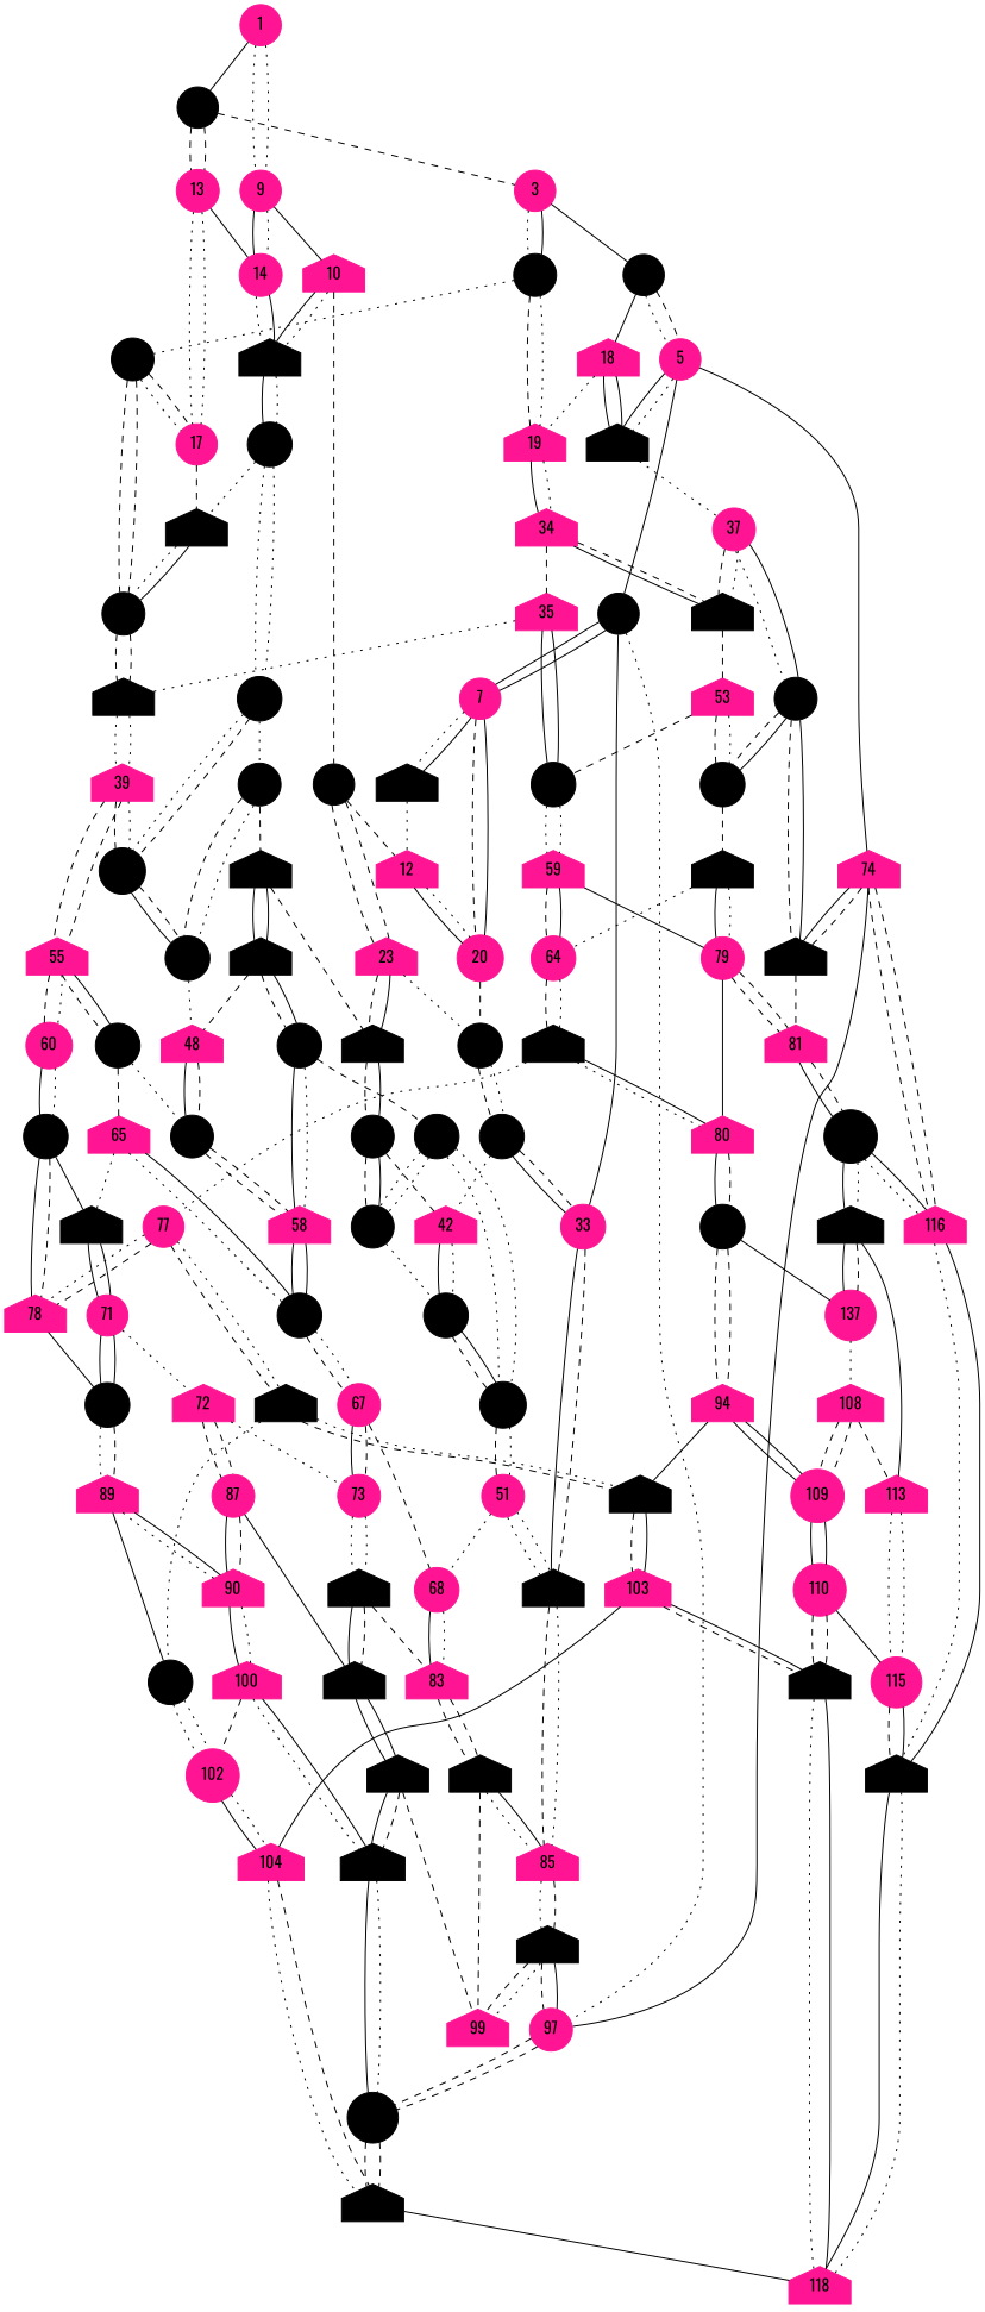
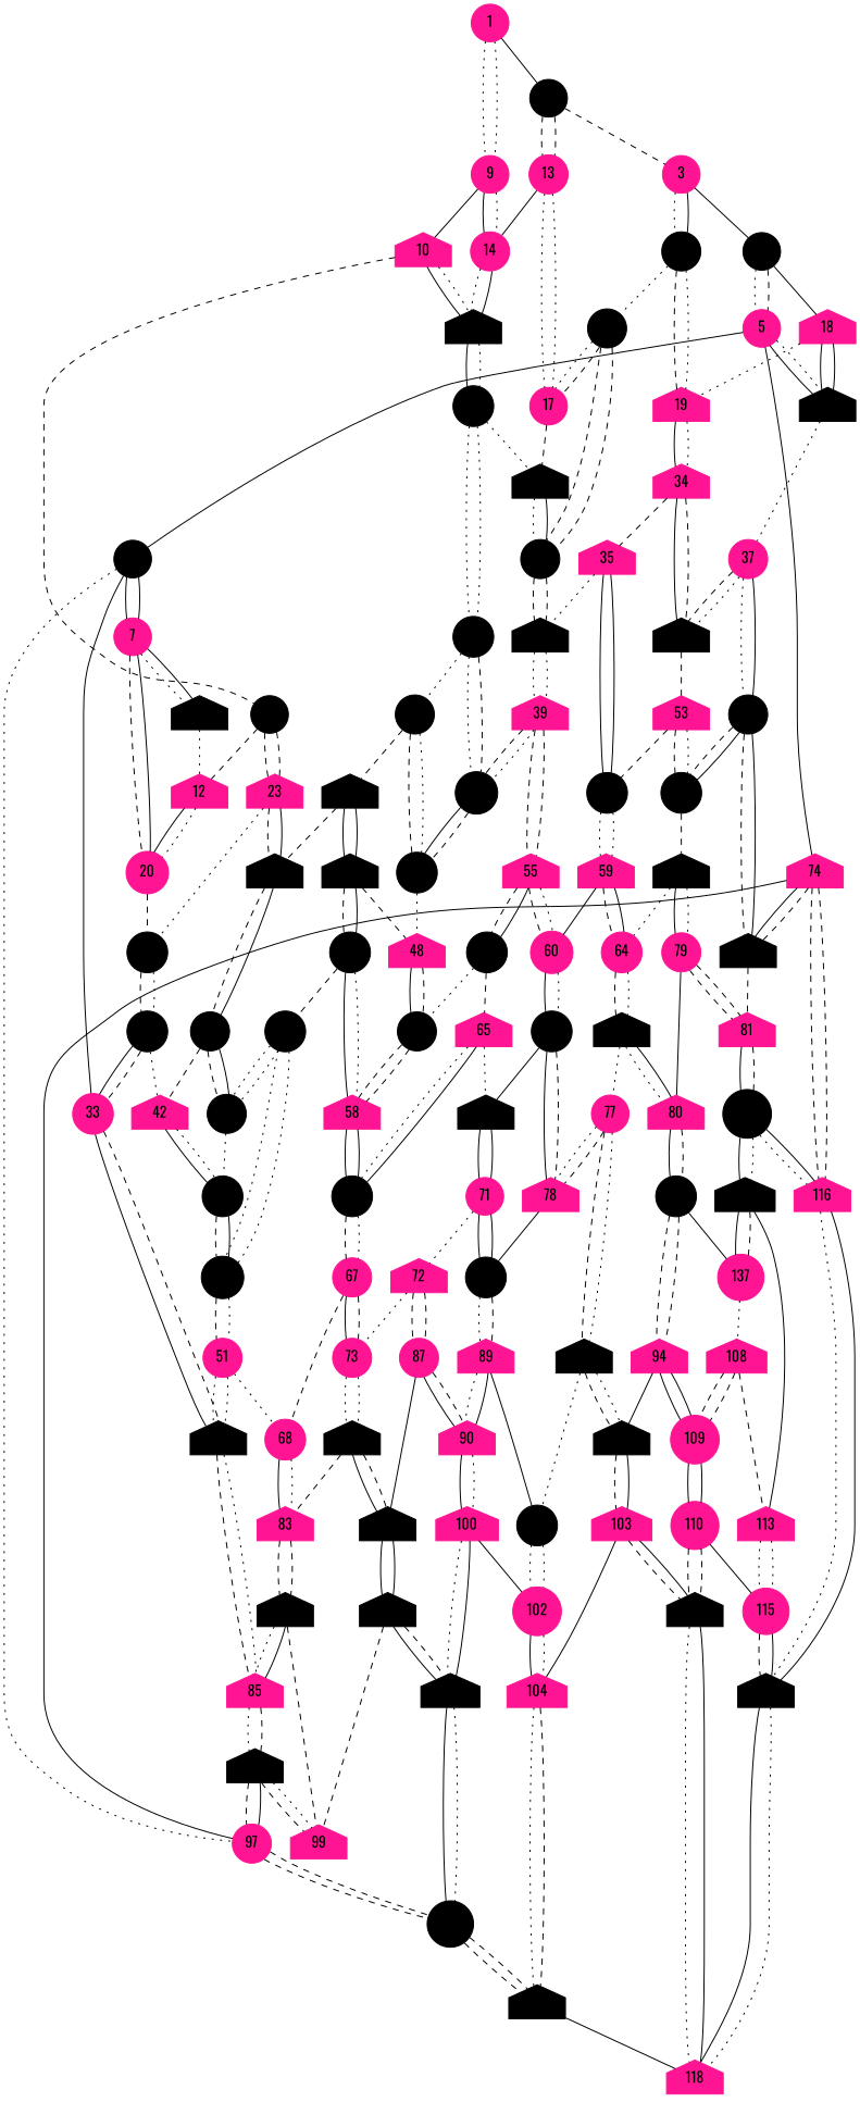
  graph {
    fontname=Oswald
    node [color=deeppink fontname=Oswald shape=circle style=filled]
    edge [fontname=Oswald style=dashed]
    2 [color=black]
    1
    9
    3
    13
    10 [shape=house]
    14
    4 [color=black]
    15 [color=black]
    17
    5
    18 [shape=house]
    16 [color=black]
    19 [shape=house]
    6 [color=black]
    21 [color=black shape=house]
    74 [shape=house]
    7
    33
    97
    37
    75 [color=black shape=house]
    116 [shape=house]
    8 [color=black shape=house]
    20
    52 [color=black shape=house]
    112 [color=black]
    12 [shape=house]
    24 [color=black]
    11 [color=black]
    22 [color=black shape=house]
    23 [shape=house]
    25 [color=black]
    29 [color=black shape=house]
    30 [color=black shape=house]
    31 [color=black]
    34 [shape=house]
    36 [color=black shape=house]
    35 [shape=house]
    38 [color=black shape=house]
    32 [color=black]
    61 [color=black]
    26 [color=black]
    41 [color=black]
    42 [shape=house]
    27 [color=black]
    40 [color=black]
    28 [color=black shape=house]
    43 [color=black]
    44 [color=black shape=house]
    48 [shape=house]
    45 [color=black]
    47 [color=black]
    39 [shape=house]
    49 [color=black]
    85 [shape=house]
    54 [color=black]
    53 [shape=house]
    59 [shape=house]
    55 [shape=house]
    62 [color=black]
    56 [color=black]
    60
    50 [color=black]
    57 [color=black]
    46 [color=black]
    58 [shape=house]
    66 [color=black]
    51
    68
    83 [shape=house]
    96 [color=black shape=house]
    63 [color=black shape=house]
    64
    65 [shape=house]
    69 [color=black]
    70 [color=black shape=house]
    67
    76 [color=black shape=house]
    78 [shape=house]
    81 [shape=house]
    79
    80 [shape=house]
    77
    71
    73
    82 [color=black shape=house]
    84 [color=black shape=house]
    86 [color=black]
    72 [shape=house]
    87
    89 [shape=house]
    88 [color=black shape=house]
    90 [shape=house]
    117 [color=black shape=house]
    105 [color=black]
    91 [color=black shape=house]
    93 [color=black]
    92 [color=black]
    95 [color=black shape=house]
    94 [shape=house]
    n102 [label=137]
    106 [color=black shape=house]
    98 [color=black shape=house]
    99 [shape=house]
    100 [shape=house]
    101 [color=black shape=house]
    102
    103 [shape=house]
    104 [shape=house]
    109
    108 [shape=house]
    110
    111 [color=black shape=house]
    114 [color=black shape=house]
    118 [shape=house]
    113 [shape=house]
    115
    2 -- 3
    2 -- 13
    2 -- 13
    1 -- 2 [style=solid]
    1 -- 9 [style=dotted]
    1 -- 9 [style=dotted]
    9 -- 10 [style=solid]
    9 -- 14 [style=solid]
    9 -- 14 [style=dotted]
    3 -- 4 [style=solid]
    3 -- 15 [style=dotted]
    3 -- 15 [style=solid]
    13 -- 14 [style=solid]
    13 -- 17 [style=dotted]
    13 -- 17 [style=dotted]
    10 -- 11
    10 -- 22 [style=solid]
    10 -- 22 [style=dotted]
    14 -- 22 [style=dotted]
    14 -- 22 [style=solid]
    4 -- 5 [style=dotted]
    4 -- 5
    4 -- 18 [style=solid]
    15 -- 16 [style=dotted]
    15 -- 19
    15 -- 19 [style=dotted]
    17 -- 30
    5 -- 6 [style=solid]
    5 -- 21 [style=solid]
    5 -- 21 [style=dotted]
    5 -- 74 [style=solid]
    18 -- 19 [style=dotted]
    18 -- 21 [style=solid]
    18 -- 21 [style=solid]
    16 -- 17 [style=dotted]
    16 -- 17
    16 -- 31
    16 -- 31
    19 -- 34 [style=solid]
    19 -- 34 [style=dotted]
    6 -- 7 [style=solid]
    6 -- 7 [style=solid]
    6 -- 33 [style=solid]
    6 -- 97 [style=dotted]
    21 -- 37 [style=dotted]
    74 -- 97 [style=solid]
    74 -- 75 [style=solid]
    74 -- 75
    74 -- 116
    74 -- 116
    7 -- 8 [style=dotted]
    7 -- 8 [style=solid]
    7 -- 20
    7 -- 20 [style=solid]
    33 -- 52 [style=solid]
    33 -- 52
    97 -- 112
    97 -- 112
    37 -- 38
    37 -- 38 [style=dotted]
    37 -- 61 [style=dotted]
    37 -- 61 [style=solid]
    75 -- 81
    116 -- 117 [style=dotted]
    116 -- 117 [style=solid]
    8 -- 12 [style=dotted]
    20 -- 24
    52 -- 85
    52 -- 85 [style=dotted]
    112 -- 114
    112 -- 114
    12 -- 20 [style=solid]
    12 -- 20 [style=dotted]
    24 -- 32
    24 -- 32 [style=dotted]
    11 -- 12
    11 -- 23
    11 -- 23
    22 -- 25 [style=solid]
    22 -- 25 [style=dotted]
    23 -- 24 [style=dotted]
    23 -- 29
    23 -- 29 [style=solid]
    25 -- 30 [style=dotted]
    25 -- 26 [style=dotted]
    25 -- 26 [style=dotted]
    29 -- 41
    29 -- 41 [style=solid]
    30 -- 31 [style=dotted]
    30 -- 31 [style=solid]
    31 -- 36
    31 -- 36
    34 -- 35
    34 -- 38 [style=solid]
    34 -- 38
    36 -- 39 [style=dotted]
    36 -- 39 [style=dotted]
    35 -- 36 [style=dotted]
    35 -- 54 [style=solid]
    35 -- 54 [style=solid]
    38 -- 53
    32 -- 33 [style=solid]
    32 -- 33
    32 -- 42 [style=dotted]
    61 -- 75
    61 -- 75 [style=solid]
    61 -- 62
    61 -- 62 [style=solid]
    26 -- 27 [style=dotted]
    26 -- 40 [style=dotted]
    26 -- 40
    41 -- 42
    41 -- 47
    41 -- 47 [style=solid]
    42 -- 49 [style=solid]
    42 -- 49 [style=dotted]
    27 -- 28
    27 -- 43
    27 -- 43 [style=dotted]
    40 -- 43 [style=solid]
    40 -- 43
    28 -- 29
    28 -- 44 [style=solid]
    28 -- 44 [style=solid]
    43 -- 48 [style=dotted]
    44 -- 48
    44 -- 45
    44 -- 45 [style=solid]
    48 -- 57 [style=solid]
    48 -- 57
    45 -- 46
    45 -- 58 [style=solid]
    45 -- 58 [style=dotted]
    47 -- 49 [style=dotted]
    39 -- 40
    39 -- 40 [style=dotted]
    39 -- 55
    39 -- 55
    49 -- 50
    49 -- 50 [style=solid]
    85 -- 96 [style=dotted]
    85 -- 96
    54 -- 59 [style=dotted]
    54 -- 59 [style=dotted]
    53 -- 54
    53 -- 62
    53 -- 62 [style=dotted]
-   59 -- 79 [style=solid]
+   59 -- 60 [style=solid]
    59 -- 64
    59 -- 64 [style=solid]
    55 -- 56
    55 -- 56 [style=solid]
    55 -- 60
    55 -- 60 [style=dotted]
    62 -- 63
    56 -- 57 [style=dotted]
    56 -- 65
    60 -- 69 [style=solid]
    60 -- 69 [style=dotted]
    50 -- 51
    50 -- 51 [style=dotted]
    57 -- 58
    57 -- 58
    46 -- 47 [style=dotted]
    46 -- 47 [style=dotted]
    46 -- 50 [style=dotted]
    46 -- 50 [style=dotted]
    58 -- 66 [style=solid]
    58 -- 66 [style=solid]
    66 -- 67
    66 -- 67 [style=dotted]
    51 -- 52 [style=dotted]
    51 -- 52 [style=dotted]
    51 -- 68 [style=dotted]
    68 -- 83 [style=solid]
    68 -- 83 [style=dotted]
    83 -- 84
    83 -- 84
    96 -- 97
    96 -- 97 [style=solid]
    96 -- 99
    96 -- 99 [style=dotted]
    63 -- 64 [style=dotted]
    63 -- 79 [style=solid]
    63 -- 79 [style=dotted]
    64 -- 76
    64 -- 76 [style=dotted]
    65 -- 66 [style=dotted]
    65 -- 66 [style=solid]
    65 -- 70 [style=dotted]
    69 -- 70 [style=solid]
    69 -- 78 [style=solid]
    69 -- 78
    70 -- 71 [style=solid]
    70 -- 71 [style=solid]
    67 -- 68
    67 -- 73 [style=solid]
    67 -- 73
    76 -- 80 [style=dotted]
    76 -- 80 [style=solid]
    76 -- 77 [style=dotted]
    78 -- 86 [style=solid]
    81 -- 105 [style=solid]
    81 -- 105
    79 -- 81
    79 -- 81
    79 -- 80 [style=solid]
    80 -- 93 [style=solid]
    80 -- 93
    77 -- 78 [style=dotted]
    77 -- 78
    77 -- 91
    77 -- 91 [style=dotted]
    71 -- 86 [style=solid]
    71 -- 86 [style=solid]
    71 -- 72 [style=dotted]
    73 -- 82 [style=dotted]
    73 -- 82 [style=dotted]
    82 -- 83
    82 -- 88 [style=solid]
    82 -- 88
    84 -- 85 [style=dotted]
    84 -- 85 [style=solid]
    84 -- 99
    86 -- 89 [style=dotted]
    86 -- 89
    72 -- 73 [style=dotted]
    72 -- 87
    72 -- 87
    87 -- 88 [style=solid]
    87 -- 90 [style=solid]
    87 -- 90
    89 -- 90 [style=dotted]
    89 -- 90 [style=solid]
    89 -- 92 [style=solid]
    88 -- 98 [style=solid]
    88 -- 98 [style=solid]
    90 -- 100 [style=solid]
    90 -- 100 [style=dotted]
    117 -- 118 [style=solid]
    117 -- 118 [style=dotted]
    105 -- 116 [style=dotted]
    105 -- 116 [style=solid]
    105 -- 106 [style=solid]
    105 -- 106 [style=dotted]
    91 -- 92 [style=dotted]
    91 -- 95
    91 -- 95 [style=dotted]
    93 -- 94
    93 -- 94
    93 -- n102 [style=solid]
    92 -- 102 [style=dotted]
    92 -- 102 [style=dotted]
    95 -- 103
    95 -- 103 [style=solid]
    94 -- 95 [style=solid]
    94 -- 109 [style=solid]
    94 -- 109 [style=solid]
    n102 -- 108 [style=dotted]
    106 -- n102 [style=solid]
    106 -- n102
    106 -- 113 [style=solid]
    98 -- 99
    98 -- 101 [style=solid]
    98 -- 101
    100 -- 101 [style=dotted]
    100 -- 101 [style=solid]
-   100 -- 102
+   100 -- 102 [style=solid]
    101 -- 112 [style=solid]
    101 -- 112 [style=dotted]
    102 -- 104 [style=solid]
    102 -- 104 [style=dotted]
    103 -- 104 [style=solid]
    103 -- 111
    103 -- 111 [style=solid]
    104 -- 114 [style=dotted]
    104 -- 114
    109 -- 110 [style=solid]
    109 -- 110 [style=solid]
    108 -- 109
    108 -- 109
    108 -- 113
    110 -- 111
    110 -- 111
    110 -- 115 [style=solid]
    111 -- 118 [style=dotted]
    111 -- 118 [style=solid]
    114 -- 118 [style=solid]
    113 -- 115 [style=dotted]
    113 -- 115 [style=dotted]
    115 -- 117
    115 -- 117 [style=solid]
  }
